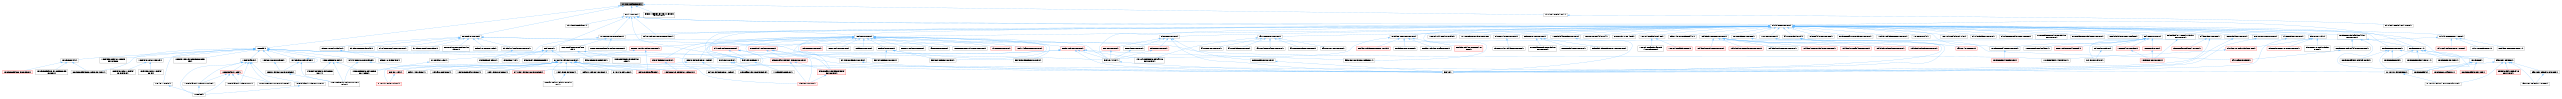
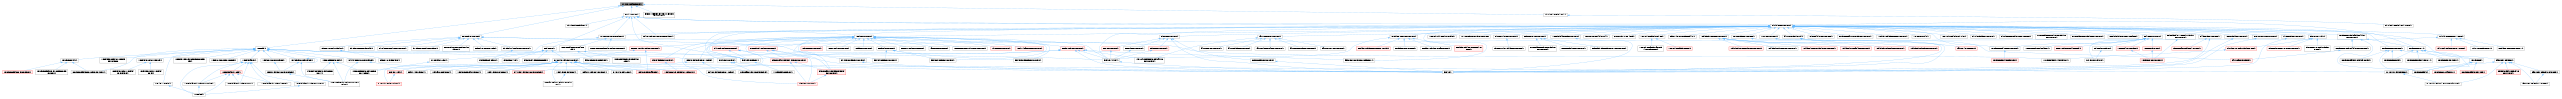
  digraph {
    node [color=grey40 fillcolor=white fontname=Helvetica fontsize=10 shape=box style=filled]
    edge [color=steelblue1 dir=back fontname=Helvetica fontsize=10 labelfontname=Helvetica labelfontsize=10 style=solid]
    n1 [color=gray40 fillcolor=grey60 fontcolor=black height=0.2 label="PhysicsInterfaceCore.h" width=0.4]
    n2 [height=0.2 label="BodyInstance.h" width=0.4]
    n3 [height=0.2 label="ChaosWheeledVehicleMovement\lComponent.h" width=0.4]
    n4 [height=0.2 label="ConstraintInstance.h" width=0.4]
    n5 [height=0.2 label="Material.h" width=0.4]
    n6 [height=0.2 label="PhysicalMaterialMask.h" width=0.4]
    n7 [height=0.2 label="BodySetup.h" width=0.4]
    n8 [height=0.2 label="EngineSharedPCH.h" width=0.4]
    n9 [height=0.2 label="ISMComponentDescriptor.h" width=0.4]
    n10 [height=0.2 label="LandscapeProxy.h" width=0.4]
    n11 [height=0.2 label="PhysicsThreadLibrary.h" width=0.4]
    n12 [height=0.2 label="PrimitiveComponent.h" width=0.4]
    n13 [height=0.2 label="SplineMeshComponentDescriptor.h" width=0.4]
    n14 [height=0.2 label="MoverPathedPhysicsLiaison.h" width=0.4]
    n15 [height=0.2 label="ChaosMoverSimulation.h" width=0.4]
    n16 [height=0.2 label="ConstraintInstanceBlueprint\lLibrary.h" width=0.4]
    n17 [height=0.2 label="PathedMovementMode.h" width=0.4]
    n18 [height=0.2 label="PhysicalAnimationComponent.h" width=0.4]
    n19 [height=0.2 label="PhysicsAssetRenderUtils.h" width=0.4]
    n20 [height=0.2 label="PhysicsConstraintComponent.h" width=0.4]
    n21 [height=0.2 label="PhysicsConstraintTemplate.h" width=0.4]
    n22 [height=0.2 label="PhysicsHandleComponent.h" width=0.4]
    n23 [height=0.2 label="EngineMinimal.h" width=0.4]
    n24 [height=0.2 label="StaticMeshSceneProxyDesc.h" width=0.4]
    n25 [height=0.2 label="InstancedStaticMesh.h" width=0.4]
    n26 [height=0.2 label="LandscapeEditResourcesSubsystem.h" width=0.4]
    n27 [height=0.2 label="LandscapeUtils.h" width=0.4]
    n28 [height=0.2 label="MaterialExpressionMaterial\lSample.cpp" width=0.4]
    n29 [height=0.2 label="MaterialFunctionInstance.h" width=0.4]
    n30 [height=0.2 label="MaterialGraph.h" width=0.4]
    n31 [height=0.2 label="MaterialInstanceUpdateParameter\lSet.h" width=0.4]
    n32 [height=0.2 label="MeshComponentHelper.h" width=0.4]
    n33 [height=0.2 label="NaniteResourcesHelper.h" width=0.4]
    n34 [height=0.2 label="PreviewMaterial.h" width=0.4]
    n35 [height=0.2 label="PrimitiveComponentHelper.h" width=0.4]
+   n36 [height=0.2 label="WebBrowserAssetManager.h" width=0.4]
    n37 [height=0.2 label="PhysicalMaterialMaskImport.h" width=0.4]
    n38 [height=0.2 label="ChaosCooking.h" width=0.4]
    n39 [height=0.2 label="ChaosDerivedDataReader.h" width=0.4]
    n40 [height=0.2 label="DynamicMeshComponent.h" width=0.4]
    n41 [height=0.2 label="SkeletalBodySetup.h" width=0.4]
    n42 [height=0.2 label="UnrealEdSharedPCH.h" width=0.4]
    n43 [height=0.2 label="HLODInstancedStaticMeshComponent.h" width=0.4]
    n44 [height=0.2 label="ISMPartitionActor.h" width=0.4]
    n45 [height=0.2 label="InstancedPlacementClient\lInfo.h" width=0.4]
    n46 [height=0.2 label="Landscape.h" width=0.4]
    n47 [height=0.2 label="LandscapeEdit.h" width=0.4]
    n48 [height=0.2 label="LandscapeRender.h" width=0.4]
    n49 [height=0.2 label="LandscapeStreamingProxy.h" width=0.4]
    n50 [height=0.2 label="LandscapeSubsystem.h" width=0.4]
    n51 [height=0.2 label="ActorPrimitiveColorHandler.h" width=0.4]
    n52 [height=0.2 label="ArrowComponent.h" width=0.4]
    n53 [height=0.2 label="AsyncRegisterLevelContext.cpp" width=0.4]
    n54 [height=0.2 label="BakedShallowWaterSimulation\lComponent.h" width=0.4]
    n55 [height=0.2 label="BillboardComponent.h" width=0.4]
    n56 [height=0.2 label="BrushComponent.h" width=0.4]
    n57 [height=0.2 label="ClusterUnionComponent.h" width=0.4]
    n58 [height=0.2 label="ComponentCollisionUtil.h" width=0.4]
    n59 [height=0.2 label="CustomPhysXPayload.h" width=0.4]
    n60 [height=0.2 label="DebugDrawComponent.h" width=0.4]
    n61 [height=0.2 label="DrawFrustumComponent.h" width=0.4]
    n62 [height=0.2 label="EditorComponentSourceFactory.h" width=0.4]
    n63 [height=0.2 label="EditorViewportSelectability.h" width=0.4]
    n64 [height=0.2 label="FloorQueryUtils.h" width=0.4]
    n65 [height=0.2 label="GeometrySelector.h" width=0.4]
    n66 [height=0.2 label="GizmoBaseComponent.h" width=0.4]
    n67 [height=0.2 label="GizmoRenderingUtil.h" width=0.4]
    n68 [height=0.2 label="LakeCollisionComponent.h" width=0.4]
    n69 [height=0.2 label="LandscapeComponent.h" width=0.4]
    n70 [height=0.2 label="LandscapeGizmoRenderComponent.h" width=0.4]
    n71 [height=0.2 label="LandscapeHeightfieldCollision\lComponent.h" width=0.4]
    n72 [height=0.2 label="LandscapeSplinesComponent.h" width=0.4]
    n73 [height=0.2 label="LineBatchComponent.h" width=0.4]
    n74 [height=0.2 label="MaterialBillboardComponent.h" width=0.4]
    n75 [height=0.2 label="MeshComponent.h" width=0.4]
    n76 [height=0.2 label="ModularVehicleBaseComponent.h" width=0.4]
    n77 [height=0.2 label="MovementUtils.h" width=0.4]
    n78 [height=0.2 label="NetworkPredictionDriver.h" width=0.4]
    n79 [height=0.2 label="NetworkPredictionPhysics.h" width=0.4]
    n80 [height=0.2 label="ParticleSystemComponent.h" width=0.4]
    n81 [height=0.2 label="PhysicsFieldComponent.h" width=0.4]
    n82 [height=0.2 label="PrimitiveSceneProxyDesc.h" width=0.4]
    n83 [height=0.2 label="ShapeComponent.h" width=0.4]
    n84 [height=0.2 label="SimpleStreamableAssetManager.h" width=0.4]
    n85 [height=0.2 label="SmartObjectContainerRendering\lComponent.h" width=0.4]
    n86 [height=0.2 label="SmartObjectRenderingComponent.h" width=0.4]
    n87 [height=0.2 label="SplineComponent.h" width=0.4]
    n88 [height=0.2 label="StaticLightingSystemInterface.h" width=0.4]
    n89 [height=0.2 label="TextRenderComponent.h" width=0.4]
    n90 [height=0.2 label="VectorFieldComponent.h" width=0.4]
    n91 [height=0.2 label="VehicleSimBaseComponent.h" width=0.4]
    n92 [height=0.2 label="DataflowEditorWeightMapPaint\lTool.h" width=0.4]
    n93 [height=0.2 label="DeformMeshPolygonsTool.h" width=0.4]
    n94 [height=0.2 label="DynamicMeshActor.h" width=0.4]
    n95 [color=red fillcolor="#FFF0F0" height=0.2 label="DynamicMeshBrushTool.h" width=0.4]
    n96 [height=0.2 label="DynamicMeshSelector.h" width=0.4]
    n97 [height=0.2 label="EditUVIslandsTool.h" width=0.4]
    n98 [height=0.2 label="MeshGroupPaintTool.h" width=0.4]
    n99 [color=red fillcolor="#FFF0F0" height=0.2 label="MeshRenderBufferSet.h" width=0.4]
    n100 [height=0.2 label="MeshSpaceDeformerTool.h" width=0.4]
    n101 [color=red fillcolor="#FFF0F0" height=0.2 label="MeshTopologySelectionMechanic.h" width=0.4]
    n102 [height=0.2 label="MeshVertexPaintTool.h" width=0.4]
    n103 [height=0.2 label="MeshVertexSculptTool.h" width=0.4]
    n104 [color=red fillcolor="#FFF0F0" height=0.2 label="PreviewMesh.h" width=0.4]
    n105 [height=0.2 label="SceneGeometrySpatialCache.h" width=0.4]
    n106 [height=0.2 label="DynamicMeshPolygroupTransformer.h" width=0.4]
    n107 [height=0.2 label="InstancedStaticMeshScene\lProxyDesc.h" width=0.4]
    n108 [height=0.2 label="InstancedPlacementPartition\lActor.h" width=0.4]
    n109 [height=0.2 label="EditorPlacementSettings.h" width=0.4]
    n110 [color=red fillcolor="#FFF0F0" height=0.2 label="LandscapeEditorServices.h" width=0.4]
    n111 [color=red height=0.2 label="LandscapeNotification.h" width=0.4]
    n112 [height=0.2 label="Engine.h" width=0.4]
    n113 [color=red fillcolor="#FFF0F0" height=0.2 label="WaterBodyComponent.h" width=0.4]
    n114 [color=red fillcolor="#FFF0F0" height=0.2 label="ChaosDeformableSolverActor.h" width=0.4]
    n115 [height=0.2 label="ClusterUnionVehicleComponent.h" width=0.4]
    n116 [height=0.2 label="EQSRenderingComponent.h" width=0.4]
    n117 [height=0.2 label="PathedPhysicsDebugDrawComponent.h" width=0.4]
    n118 [height=0.2 label="SmartObjectDebugRendering\lComponent.h" width=0.4]
    n119 [color=red height=0.2 label="ChaosCharacterMoverComponent.h" width=0.4]
    n120 [height=0.2 label="CharacterMoverSimulation\lTypes.h" width=0.4]
    n121 [color=red fillcolor="#FFF0F0" height=0.2 label="PhysicsMoverSimulationTypes.h" width=0.4]
    n122 [height=0.2 label="GeometrySelectionChanges.h" width=0.4]
    n123 [height=0.2 label="GeometrySelectionManager.h" width=0.4]
    n124 [color=red fillcolor="#FFF0F0" height=0.2 label="SelectionEditInteractive\lCommand.h" width=0.4]
    n125 [height=0.2 label="GizmoArrowComponent.h" width=0.4]
    n126 [height=0.2 label="GizmoBoxComponent.h" width=0.4]
    n127 [height=0.2 label="GizmoCircleComponent.h" width=0.4]
    n128 [height=0.2 label="GizmoLineHandleComponent.h" width=0.4]
    n129 [height=0.2 label="GizmoRectangleComponent.h" width=0.4]
    n130 [height=0.2 label="ViewAdjustedStaticMeshGizmo\lComponent.h" width=0.4]
    n131 [color=red fillcolor="#FFF0F0" height=0.2 label="GizmoElementBase.h" width=0.4]
    n132 [color=red fillcolor="#FFF0F0" height=0.2 label="GizmoViewContext.h" width=0.4]
    n133 [height=0.2 label="LandscapeGrassWeightExporter.h" width=0.4]
    n134 [height=0.2 label="LandscapeMeshCollisionComponent.h" width=0.4]
    n135 [color=red fillcolor="#FFF0F0" height=0.2 label="LandscapeSplineSegment.h" width=0.4]
    n136 [color=red fillcolor="#FFF0F0" height=0.2 label="BaseDynamicMeshComponent.h" width=0.4]
    n137 [height=0.2 label="BasicElementSet.h" width=0.4]
    n138 [height=0.2 label="BasicLineSetComponent.h" width=0.4]
    n139 [height=0.2 label="BasicPointSetComponent.h" width=0.4]
    n140 [height=0.2 label="BasicTriangleSetComponent.h" width=0.4]
    n141 [height=0.2 label="CableComponent.h" width=0.4]
    n142 [color=red fillcolor="#FFF0F0" height=0.2 label="ChaosDeformablePhysicsComponent.h" width=0.4]
    n143 [color=red fillcolor="#FFF0F0" height=0.2 label="ChaosDeformableTetrahedral\lComponent.h" width=0.4]
    n144 [color=red fillcolor="#FFF0F0" height=0.2 label="FleshComponent.h" width=0.4]
    n145 [height=0.2 label="CustomMeshComponent.h" width=0.4]
    n146 [height=0.2 label="GroomComponent.h" width=0.4]
    n147 [height=0.2 label="HeterogeneousVolumeComponent.h" width=0.4]
    n148 [color=red fillcolor="#FFF0F0" height=0.2 label="LineSetComponent.h" width=0.4]
    n149 [color=red fillcolor="#FFF0F0" height=0.2 label="MeshWireframeComponent.h" width=0.4]
    n150 [color=red fillcolor="#FFF0F0" height=0.2 label="PointSetComponent.h" width=0.4]
    n151 [color=red fillcolor="#FFF0F0" height=0.2 label="ProceduralMeshComponent.h" width=0.4]
    n152 [color=red fillcolor="#FFF0F0" height=0.2 label="SkinnedMeshComponent.h" width=0.4]
    n153 [color=red fillcolor="#FFF0F0" height=0.2 label="StaticMeshComponent.h" width=0.4]
    n154 [color=red fillcolor="#FFF0F0" height=0.2 label="TriangleSetComponent.h" width=0.4]
    n155 [height=0.2 label="WaterMeshComponent.h" width=0.4]
    n156 [height=0.2 label="NetworkPredictionGeneric\lKinematicActor.h" width=0.4]
    n157 [color=red fillcolor="#FFF0F0" height=0.2 label="NetworkPredictionTrace.h" width=0.4]
    n158 [height=0.2 label="ParticleEventManager.h" width=0.4]
    n159 [height=0.2 label="ParticleModuleEventGenerator.h" width=0.4]
    n160 [color=red fillcolor="#FFF0F0" height=0.2 label="ParticleModuleEventReceiver\lBase.h" width=0.4]
    n161 [color=red fillcolor="#FFF0F0" height=0.2 label="ParticleModuleParameterDynamic.h" width=0.4]
    n162 [height=0.2 label="AnimNextDebugDraw.h" width=0.4]
    n163 [height=0.2 label="ParticleSystemSceneProxy.h" width=0.4]
    n164 [color=red fillcolor="#FFF0F0" height=0.2 label="SkinnedMeshSceneProxyDesc.h" width=0.4]
    n165 [color=red fillcolor="#FFF0F0" height=0.2 label="BoxComponent.h" width=0.4]
    n166 [height=0.2 label="CapsuleComponent.h" width=0.4]
    n167 [height=0.2 label="PostProcessComponent.h" width=0.4]
    n168 [color=red fillcolor="#FFF0F0" height=0.2 label="SphereComponent.h" width=0.4]
    n169 [color=red fillcolor="#FFF0F0" height=0.2 label="BaseMeshFromSplinesTool.h" width=0.4]
    n170 [height=0.2 label="PolyPathFunctions.h" width=0.4]
    n171 [height=0.2 label="PolygonFunctions.h" width=0.4]
    n172 [height=0.2 label="VPCameraBlueprintLibrary.h" width=0.4]
    n173 [color=red fillcolor="#FFF0F0" height=0.2 label="WaterBodyTypes.h" width=0.4]
    n174 [color=red fillcolor="#FFF0F0" height=0.2 label="WaterSplineMetadata.h" width=0.4]
    n175 [color=red fillcolor="#FFF0F0" height=0.2 label="VehicleSimAerofoilComponent.h" width=0.4]
    n176 [color=red fillcolor="#FFF0F0" height=0.2 label="VehicleSimChassisComponent.h" width=0.4]
    n177 [color=red fillcolor="#FFF0F0" height=0.2 label="VehicleSimClutchComponent.h" width=0.4]
-   n178 [color=red fillcolor="#FFF0F0" height=0.2 label="VehicleSimEngineComponent.h" width=0.4]
    n179 [color=red fillcolor="#FFF0F0" height=0.2 label="VehicleSimSuspensionComponent.h" width=0.4]
    n180 [height=0.2 label="VehicleSimThrusterComponent.h" width=0.4]
    n181 [color=red fillcolor="#FFF0F0" height=0.2 label="VehicleSimTransmissionComponent.h" width=0.4]
    n182 [color=red fillcolor="#FFF0F0" height=0.2 label="SkinnedMeshComponentHelper.h" width=0.4]
    n183 [height=0.2 label="SplineMeshSceneProxyDesc.h" width=0.4]
    n184 [height=0.2 label="ChaosMoverBackend.h" width=0.4]
    n185 [height=0.2 label="HierarchicalStaticMeshScene\lProxy.h" width=0.4]
    n186 [height=0.2 label="InstancedStaticMeshComponent\lHelper.h" width=0.4]
    n187 [height=0.2 label="LandscapeEditLayerMergeRender\lContext.h" width=0.4]
    n188 [color=red fillcolor="#FFF0F0" height=0.2 label="LandscapeEditLayerRenderer.h" width=0.4]
    n189 [height=0.2 label="MaterialFunctionMaterial\lLayer.h" width=0.4]
    n190 [height=0.2 label="MaterialFunctionMaterial\lLayerBlend.h" width=0.4]
    n191 [color=red fillcolor="#FFF0F0" height=0.2 label="MaterialGraphNode.h" width=0.4]
    n192 [height=0.2 label="MaterialGraphNode_Composite.h" width=0.4]
    n193 [height=0.2 label="UnrealEd.h" width=0.4]
    n194 [height=0.2 label="MaterialGraphNode_Custom.h" width=0.4]
-   n195 [height=0.2 label="PostProcessComponent_PinBase.h" width=0.4]
+   n195 [height=0.2 label="MaterialGraphNode_PinBase.h" width=0.4]
    n196 [height=0.2 label="MaterialGraphNode_Comment.h" width=0.4]
    n197 [height=0.2 label="StaticMeshComponentHelper.h" width=0.4]
    n1 -> n2
    n1 -> n3
    n1 -> n4
    n1 -> n5
    n1 -> n6
    n2 -> n7
    n2 -> n8
    n2 -> n9
    n2 -> n10
    n2 -> n11
    n2 -> n12
    n2 -> n13
    n4 -> n14
    n4 -> n15
    n4 -> n16
    n4 -> n17
    n4 -> n18
    n4 -> n19
    n4 -> n20
    n4 -> n21
    n4 -> n22
    n5 -> n8
    n5 -> n23
    n5 -> n24
    n5 -> n25
    n5 -> n26
    n5 -> n27
    n5 -> n28
    n5 -> n29
    n5 -> n30
    n5 -> n31
    n5 -> n32
    n5 -> n33
    n5 -> n34
    n5 -> n35
+   n5 -> n36
    n6 -> n37
    n7 -> n38
    n7 -> n39
    n7 -> n40
    n7 -> n41
    n8 -> n42
    n9 -> n43
    n9 -> n44
    n9 -> n45
    n10 -> n46
    n10 -> n47
    n10 -> n48
    n10 -> n49
    n10 -> n50
    n12 -> n8
    n12 -> n9
    n12 -> n13
    n12 -> n23
    n12 -> n51
    n12 -> n52
    n12 -> n53
    n12 -> n54
    n12 -> n55
    n12 -> n56
    n12 -> n57
    n12 -> n58
    n12 -> n59
    n12 -> n60
    n12 -> n61
    n12 -> n62
    n12 -> n63
    n12 -> n64
    n12 -> n65
    n12 -> n66
    n12 -> n67
    n12 -> n68
    n12 -> n69
    n12 -> n70
    n12 -> n71
    n12 -> n72
    n12 -> n73
    n12 -> n74
    n12 -> n75
    n12 -> n76
    n12 -> n77
    n12 -> n78
    n12 -> n79
    n12 -> n80
    n12 -> n81
    n12 -> n82
    n12 -> n83
    n12 -> n84
    n12 -> n85
    n12 -> n86
    n12 -> n87
    n12 -> n88
    n12 -> n89
    n12 -> n90
    n12 -> n91
    n15 -> n184
    n18 -> n41
    n22 -> n112
    n23 -> n112
    n24 -> n107
    n24 -> n183
    n25 -> n107
    n25 -> n185
    n25 -> n186
    n27 -> n26
    n27 -> n187
    n27 -> n188
    n29 -> n189
    n29 -> n190
    n30 -> n191
    n30 -> n192
    n30 -> n193
    n30 -> n194
    n30 -> n195
    n30 -> n196
    n32 -> n197
    n33 -> n33
    n33 -> n186
    n33 -> n197
    n34 -> n193
    n35 -> n182
    n35 -> n186
    n40 -> n92
    n40 -> n93
    n40 -> n94
    n40 -> n95
    n40 -> n96
    n40 -> n97
    n40 -> n98
    n40 -> n99
    n40 -> n100
    n40 -> n101
    n40 -> n102
    n40 -> n103
    n40 -> n104
    n40 -> n105
    n44 -> n107
    n45 -> n108
    n45 -> n109
    n46 -> n47
    n46 -> n110
    n46 -> n111
    n52 -> n112
    n54 -> n113
    n55 -> n112
    n55 -> n114
    n56 -> n105
    n56 -> n112
    n57 -> n115
    n60 -> n116
    n60 -> n117
    n60 -> n118
    n61 -> n112
    n64 -> n119
    n64 -> n120
    n64 -> n121
    n65 -> n96
    n65 -> n106
    n65 -> n122
    n65 -> n123
    n65 -> n124
    n66 -> n125
    n66 -> n126
    n66 -> n127
    n66 -> n128
    n66 -> n129
    n66 -> n130
    n67 -> n131
    n67 -> n132
    n69 -> n46
    n69 -> n47
    n69 -> n48
    n69 -> n133
    n71 -> n10
    n71 -> n47
    n71 -> n134
    n72 -> n135
    n73 -> n112
    n74 -> n112
    n75 -> n8
    n75 -> n23
    n75 -> n136
    n75 -> n137
    n75 -> n138
    n75 -> n139
    n75 -> n140
    n75 -> n141
    n75 -> n142
    n75 -> n143
    n75 -> n144
    n75 -> n145
    n75 -> n146
    n75 -> n147
    n75 -> n148
    n75 -> n149
    n75 -> n150
    n75 -> n151
    n75 -> n152
    n75 -> n153
    n75 -> n154
    n75 -> n155
    n78 -> n156
    n78 -> n157
    n80 -> n23
    n80 -> n158
    n80 -> n159
    n80 -> n160
    n80 -> n161
    n82 -> n24
    n82 -> n162
    n82 -> n163
    n82 -> n164
    n83 -> n112
    n83 -> n165
    n83 -> n166
    n83 -> n167
    n83 -> n168
    n87 -> n72
    n87 -> n169
    n87 -> n170
    n87 -> n171
    n87 -> n172
    n87 -> n173
    n87 -> n174
    n89 -> n112
    n90 -> n112
    n91 -> n175
    n91 -> n176
    n91 -> n177
-   n91 -> n178
    n91 -> n179
    n91 -> n180
    n91 -> n181
    n96 -> n106
    n102 -> n92
    n104 -> n95
    n121 -> n14
    n122 -> n123
    n134 -> n131
    n136 -> n40
    n136 -> n99
    n137 -> n138
    n137 -> n139
    n137 -> n140
    n142 -> n143
    n142 -> n144
    n143 -> n144
    n151 -> n142
    n151 -> n143
    n151 -> n144
    n152 -> n8
    n152 -> n112
    n152 -> n182
    n153 -> n8
    n153 -> n23
    n153 -> n24
    n153 -> n62
    n153 -> n112
    n153 -> n130
    n154 -> n101
    n165 -> n23
    n166 -> n23
    n167 -> n112
    n168 -> n23
    n170 -> n171
    n173 -> n113
    n174 -> n113
    n191 -> n192
    n191 -> n193
    n191 -> n194
    n191 -> n195
    n192 -> n193
    n196 -> n193
    n197 -> n186
  }
